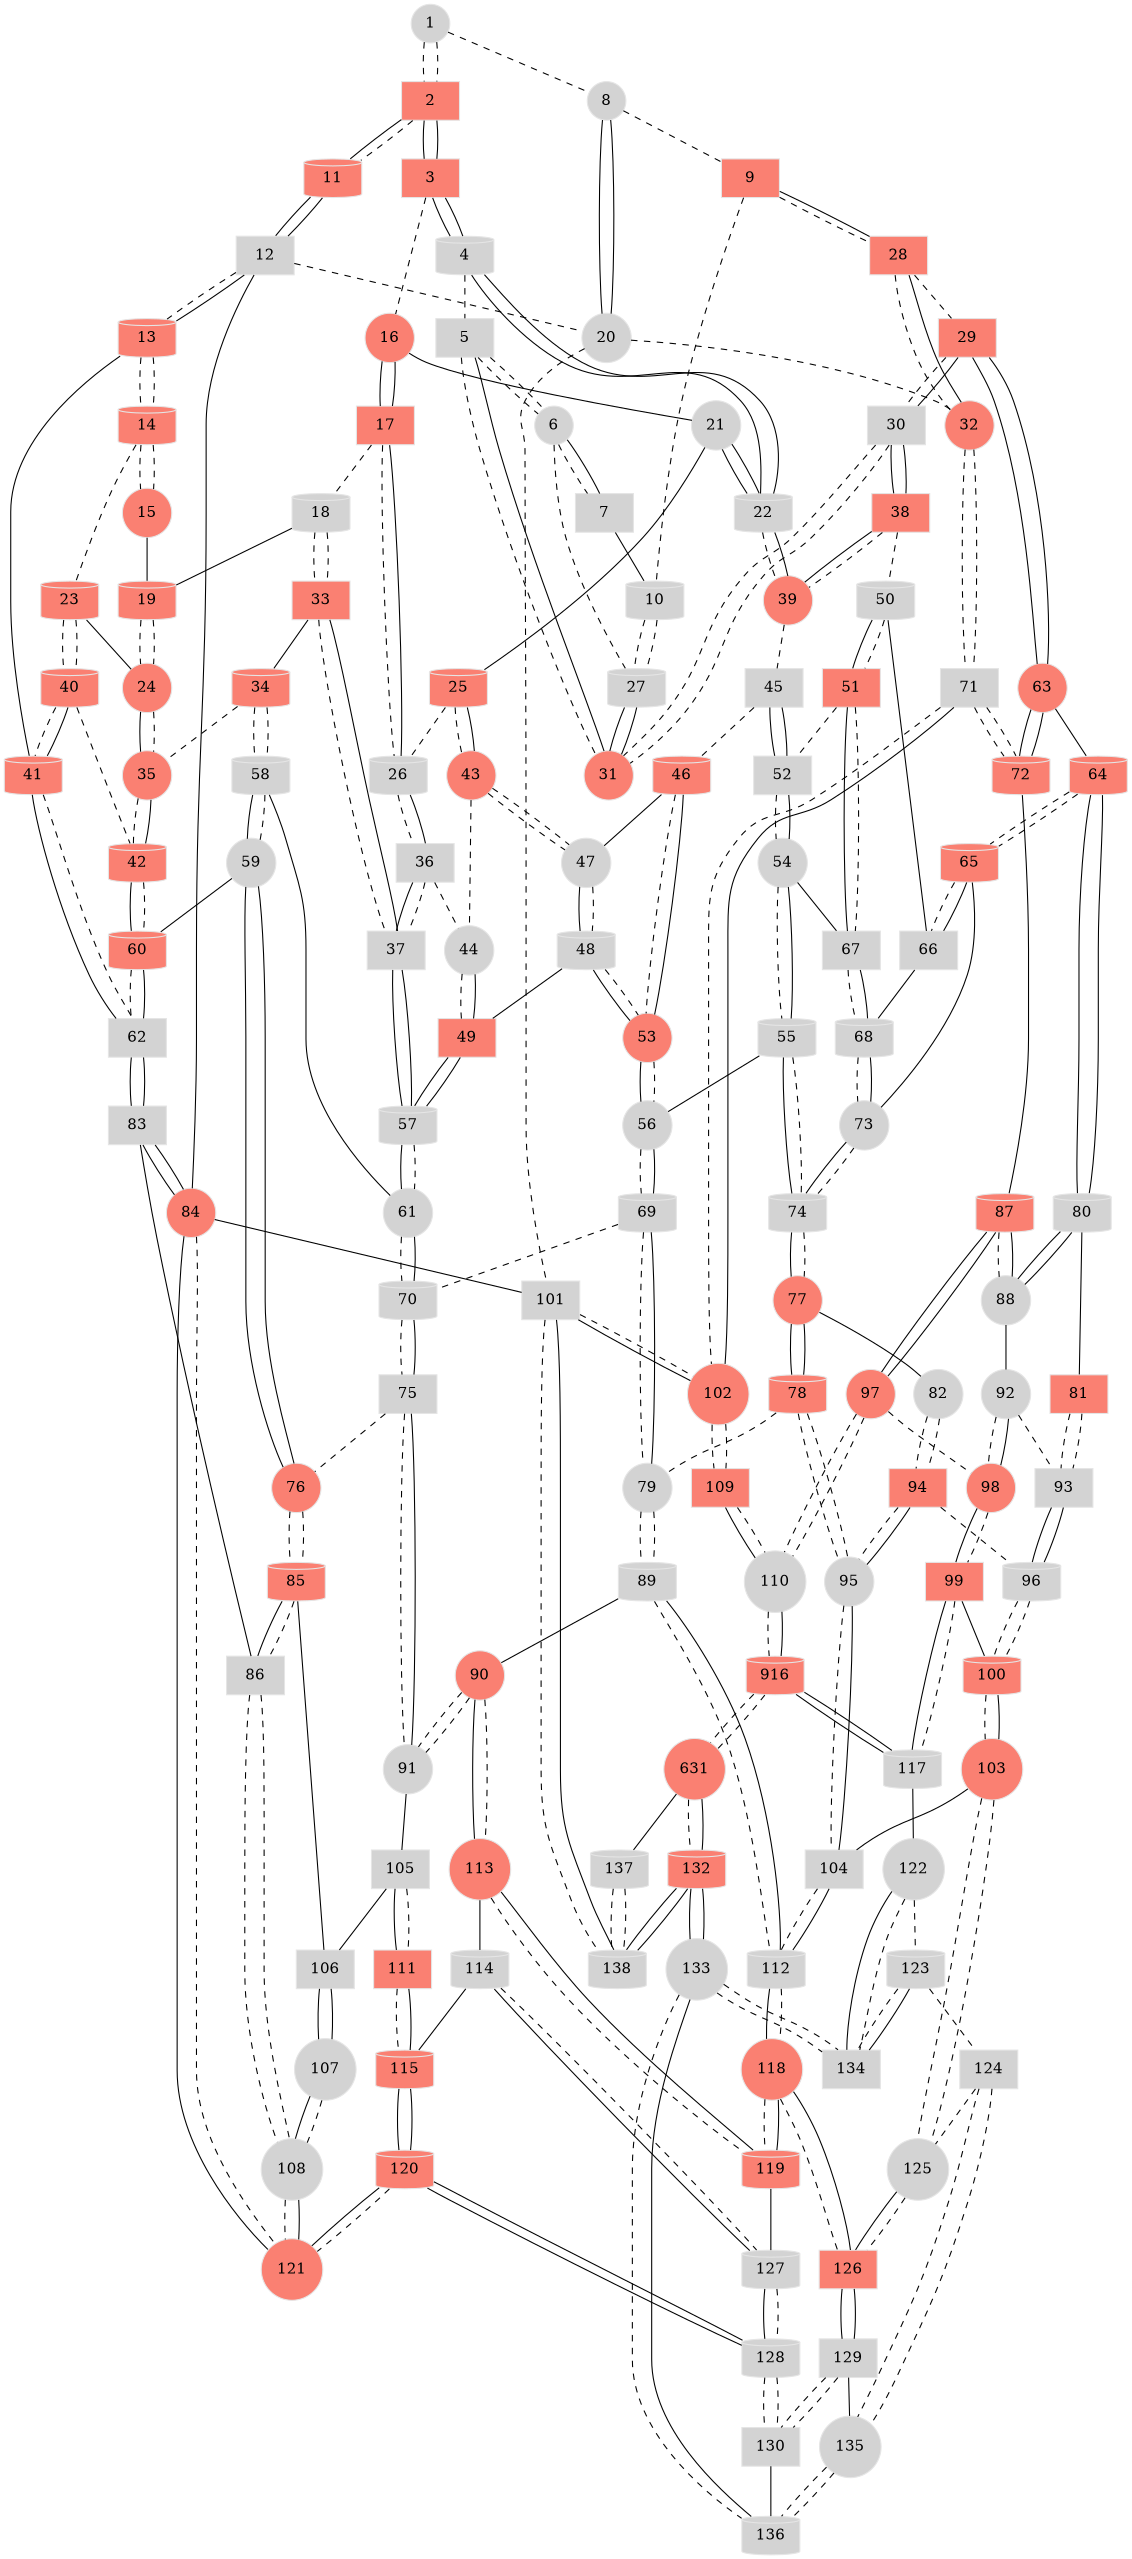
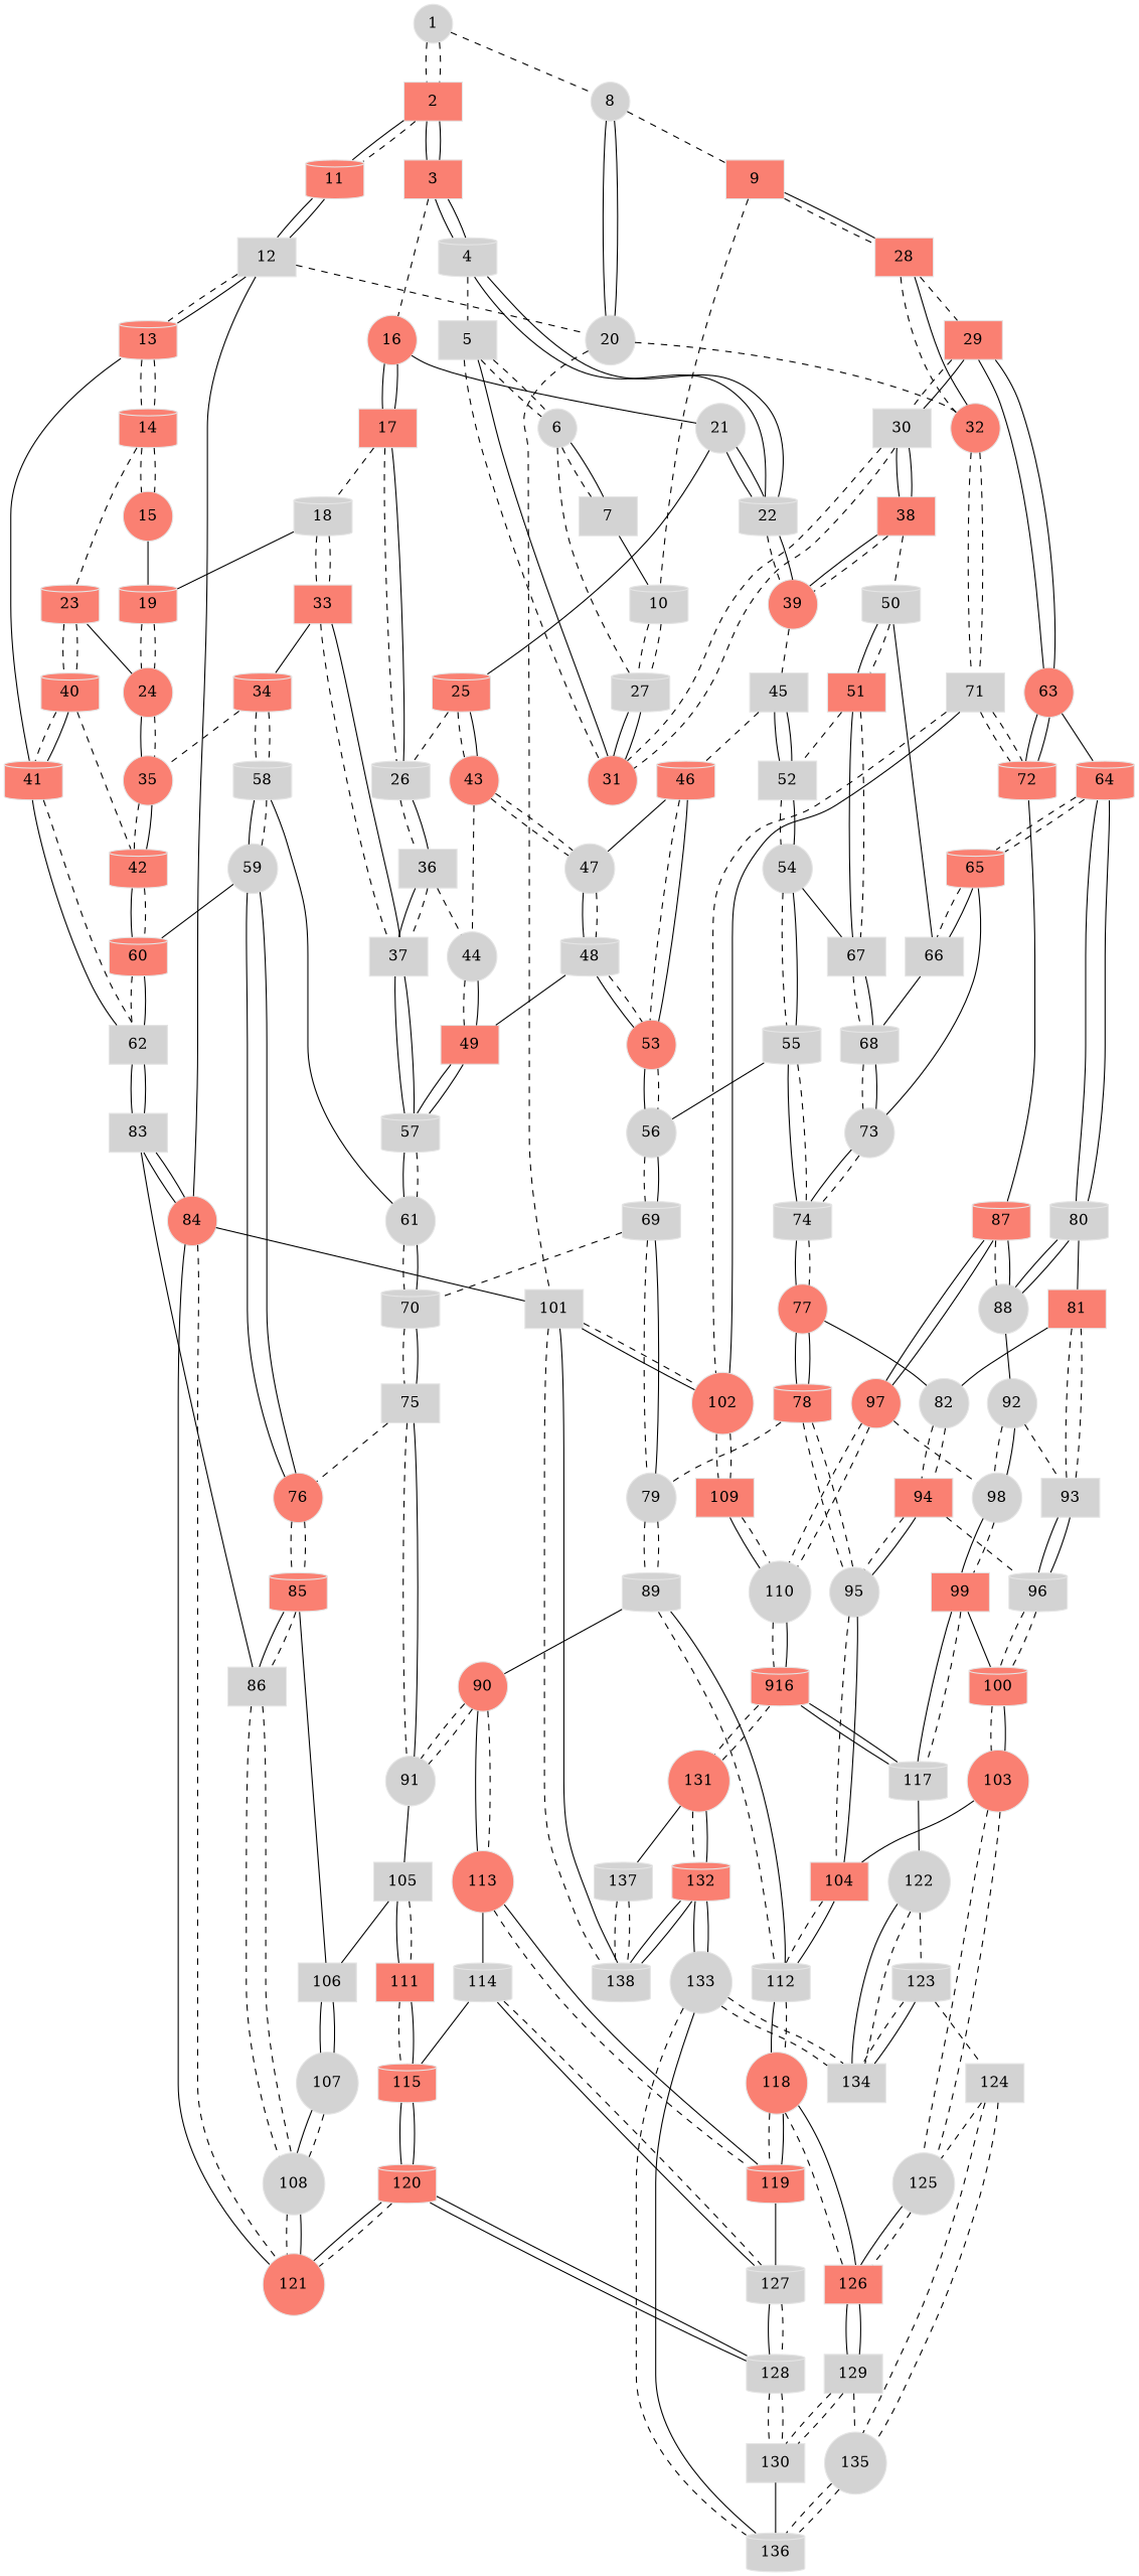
  graph {
    node [color=gray90 fillcolor=lightgrey shape=cylinder style=filled]
    edge [style=solid]
    1 [shape=circle]
    2 [fillcolor=salmon shape=box]
    8 [shape=circle]
    3 [fillcolor=salmon shape=box]
    11 [fillcolor=salmon]
    9 [fillcolor=salmon shape=box]
    20 [shape=circle]
    4
    16 [fillcolor=salmon shape=circle]
    12 [shape=box]
    5 [shape=box]
    22
    17 [fillcolor=salmon shape=box]
    21 [shape=circle]
    6 [shape=circle]
    31 [fillcolor=salmon shape=circle]
    39 [fillcolor=salmon shape=circle]
    7 [shape=box]
    27
    10
    28 [fillcolor=salmon shape=box]
    32 [fillcolor=salmon shape=circle]
    101 [shape=box]
    29 [fillcolor=salmon shape=box]
    13 [fillcolor=salmon]
    84 [fillcolor=salmon shape=circle]
    14 [fillcolor=salmon]
    41 [fillcolor=salmon]
    121 [fillcolor=salmon shape=circle]
    15 [fillcolor=salmon shape=circle]
    23 [fillcolor=salmon]
    62 [shape=box]
    19 [fillcolor=salmon]
    24 [fillcolor=salmon shape=circle]
    40 [fillcolor=salmon]
    18
    26
    25 [fillcolor=salmon]
    33 [fillcolor=salmon shape=box]
    36 [shape=box]
    34 [fillcolor=salmon]
    37 [shape=box]
    35 [fillcolor=salmon shape=circle]
    71 [shape=box]
    102 [fillcolor=salmon shape=circle]
    138
    43 [fillcolor=salmon shape=circle]
    45 [shape=box]
    42 [fillcolor=salmon]
    44 [shape=circle]
    47 [shape=circle]
    30 [shape=box]
    63 [fillcolor=salmon shape=circle]
    38 [fillcolor=salmon shape=box]
    64 [fillcolor=salmon]
    72 [fillcolor=salmon]
    50
    58
    57
    61 [shape=circle]
    59 [shape=circle]
    60 [fillcolor=salmon]
    49 [fillcolor=salmon shape=box]
    51 [fillcolor=salmon shape=box]
    66 [shape=box]
    46 [fillcolor=salmon]
    52 [shape=box]
    83 [shape=box]
    48
    53 [fillcolor=salmon shape=circle]
    54 [shape=circle]
    56 [shape=circle]
    67 [shape=box]
    68
    55
    69
    74
    77 [fillcolor=salmon shape=circle]
    70
    79 [shape=circle]
    76 [fillcolor=salmon shape=circle]
    85 [fillcolor=salmon]
    75 [shape=box]
    86 [shape=box]
    65 [fillcolor=salmon]
    80
    87 [fillcolor=salmon]
    73 [shape=circle]
    81 [fillcolor=salmon shape=box]
    88 [shape=circle]
    89
    91 [shape=circle]
    109 [fillcolor=salmon shape=box]
    97 [fillcolor=salmon shape=circle]
    78 [fillcolor=salmon]
    82 [shape=circle]
    105 [shape=box]
    106 [shape=box]
    95 [shape=circle]
    94 [fillcolor=salmon shape=box]
-   104 [shape=box]
+   104 [fillcolor=salmon shape=box]
    90 [fillcolor=salmon shape=circle]
    112
    93 [shape=box]
    92 [shape=circle]
    96
    108 [shape=circle]
    107 [shape=circle]
-   98 [fillcolor=salmon shape=circle]
+   98 [shape=circle]
    110 [shape=circle]
    113 [fillcolor=salmon shape=circle]
    118 [fillcolor=salmon shape=circle]
    114
    119 [fillcolor=salmon]
    111 [fillcolor=salmon shape=box]
    99 [fillcolor=salmon shape=box]
    100 [fillcolor=salmon]
    103 [fillcolor=salmon shape=circle]
    n119 [fillcolor=salmon label=916]
    117
    122 [shape=circle]
    125 [shape=circle]
    126 [fillcolor=salmon shape=box]
    115 [fillcolor=salmon]
-   131 [fillcolor=salmon shape=circle label=631]
+   131 [fillcolor=salmon shape=circle]
    120 [fillcolor=salmon]
    127
    128
    132 [fillcolor=salmon]
    137
    123
    134 [shape=box]
    129 [shape=box]
    130 [shape=box]
    124 [shape=box]
    135 [shape=circle]
    136
    133 [shape=circle]
    1 -- 2 [style=dashed]
    1 -- 2 [style=dashed]
    1 -- 8 [style=dashed]
    2 -- 3
    2 -- 3
    2 -- 11
    2 -- 11 [style=dashed]
    8 -- 9 [style=dashed]
    8 -- 20
    8 -- 20
    3 -- 4
    3 -- 4
    3 -- 16 [style=dashed]
    11 -- 12
    11 -- 12
    9 -- 10 [style=dashed]
    9 -- 28 [style=dashed]
    9 -- 28
    20 -- 32 [style=dashed]
    20 -- 101 [style=dashed]
    4 -- 5 [style=dashed]
    4 -- 22
    4 -- 22
    16 -- 17
    16 -- 17
    16 -- 21
    12 -- 20 [style=dashed]
    12 -- 13 [style=dashed]
    12 -- 13
    12 -- 84
    5 -- 6 [style=dashed]
    5 -- 6 [style=dashed]
    5 -- 31 [style=dashed]
    5 -- 31
    22 -- 39 [style=dashed]
    22 -- 39
    17 -- 18 [style=dashed]
    17 -- 26 [style=dashed]
    17 -- 26
    21 -- 22
    21 -- 22
    21 -- 25
    6 -- 7 [style=dashed]
    6 -- 7
    6 -- 27 [style=dashed]
    39 -- 45 [style=dashed]
    7 -- 10
    27 -- 31
    27 -- 31
    10 -- 27 [style=dashed]
    10 -- 27 [style=dashed]
    28 -- 32 [style=dashed]
    28 -- 32
    28 -- 29 [style=dashed]
    32 -- 71 [style=dashed]
    32 -- 71 [style=dashed]
    101 -- 102
    101 -- 102 [style=dashed]
    101 -- 138 [style=dashed]
    101 -- 138
    29 -- 30 [style=dashed]
    29 -- 30
    29 -- 63
    29 -- 63
    13 -- 14 [style=dashed]
    13 -- 14 [style=dashed]
    13 -- 41
    84 -- 101
    84 -- 121
    84 -- 121 [style=dashed]
    14 -- 15 [style=dashed]
    14 -- 15 [style=dashed]
    14 -- 23 [style=dashed]
    41 -- 62
    41 -- 62 [style=dashed]
    15 -- 19
    23 -- 24
    23 -- 40 [style=dashed]
    23 -- 40 [style=dashed]
    62 -- 83
    62 -- 83
    19 -- 24 [style=dashed]
    19 -- 24 [style=dashed]
    24 -- 35
    24 -- 35 [style=dashed]
    40 -- 41 [style=dashed]
    40 -- 41
    40 -- 42 [style=dashed]
    18 -- 19
    18 -- 33 [style=dashed]
    18 -- 33 [style=dashed]
    26 -- 36 [style=dashed]
    26 -- 36
    25 -- 26 [style=dashed]
    25 -- 43 [style=dashed]
    25 -- 43
    33 -- 34
    33 -- 37 [style=dashed]
    33 -- 37
    36 -- 37
    36 -- 37 [style=dashed]
    36 -- 44 [style=dashed]
    34 -- 35 [style=dashed]
    34 -- 58 [style=dashed]
    34 -- 58 [style=dashed]
    37 -- 57
    37 -- 57
    35 -- 42 [style=dashed]
    35 -- 42
    71 -- 102 [style=dashed]
    71 -- 102
    71 -- 72 [style=dashed]
    71 -- 72 [style=dashed]
    102 -- 109 [style=dashed]
    102 -- 109 [style=dashed]
    43 -- 44 [style=dashed]
    43 -- 47 [style=dashed]
    43 -- 47 [style=dashed]
    45 -- 46 [style=dashed]
    45 -- 52
    45 -- 52
    42 -- 60
    42 -- 60 [style=dashed]
    44 -- 49 [style=dashed]
    44 -- 49
    47 -- 48
    47 -- 48 [style=dashed]
    30 -- 31 [style=dashed]
    30 -- 31 [style=dashed]
    30 -- 38
    30 -- 38
    63 -- 64
    63 -- 72
    63 -- 72
    38 -- 39
    38 -- 39 [style=dashed]
    38 -- 50 [style=dashed]
    64 -- 65 [style=dashed]
    64 -- 65 [style=dashed]
    64 -- 80
    64 -- 80
    72 -- 87
    50 -- 51
    50 -- 51 [style=dashed]
    50 -- 66
    58 -- 61
    58 -- 59
    58 -- 59 [style=dashed]
    57 -- 61
    57 -- 61 [style=dashed]
    61 -- 70 [style=dashed]
    61 -- 70
    59 -- 60
    59 -- 76
    59 -- 76
    60 -- 62 [style=dashed]
    60 -- 62
    49 -- 57
    49 -- 57
    51 -- 52 [style=dashed]
    51 -- 67
    51 -- 67 [style=dashed]
    66 -- 68
    46 -- 47
    46 -- 53 [style=dashed]
    46 -- 53
    52 -- 54 [style=dashed]
    52 -- 54
    83 -- 84
    83 -- 84
    83 -- 86
    48 -- 49
    48 -- 53
    48 -- 53 [style=dashed]
    53 -- 56
    53 -- 56 [style=dashed]
    54 -- 67
    54 -- 55 [style=dashed]
    54 -- 55
    56 -- 69 [style=dashed]
    56 -- 69
    67 -- 68 [style=dashed]
    67 -- 68
    68 -- 73 [style=dashed]
    68 -- 73
    55 -- 56
    55 -- 74
    55 -- 74 [style=dashed]
    69 -- 70 [style=dashed]
    69 -- 79 [style=dashed]
    69 -- 79
    74 -- 77
    74 -- 77 [style=dashed]
    77 -- 78
    77 -- 78
    77 -- 82
    70 -- 75 [style=dashed]
    70 -- 75
    79 -- 89 [style=dashed]
    79 -- 89 [style=dashed]
    76 -- 85 [style=dashed]
    76 -- 85 [style=dashed]
    85 -- 86
    85 -- 86 [style=dashed]
    85 -- 106
    75 -- 76 [style=dashed]
    75 -- 91 [style=dashed]
    75 -- 91
    86 -- 108 [style=dashed]
    86 -- 108 [style=dashed]
    65 -- 66 [style=dashed]
    65 -- 66
    65 -- 73
    80 -- 81
    80 -- 88
    80 -- 88
    87 -- 88 [style=dashed]
    87 -- 88
    87 -- 97
    87 -- 97
    73 -- 74
    73 -- 74 [style=dashed]
+   81 -- 82
    81 -- 93 [style=dashed]
    81 -- 93 [style=dashed]
    88 -- 92
    89 -- 90
    89 -- 112 [style=dashed]
    89 -- 112
    91 -- 105
    109 -- 110
    109 -- 110 [style=dashed]
    97 -- 98 [style=dashed]
    97 -- 110 [style=dashed]
    97 -- 110 [style=dashed]
    78 -- 79 [style=dashed]
    78 -- 95 [style=dashed]
    78 -- 95 [style=dashed]
    82 -- 94 [style=dashed]
    82 -- 94 [style=dashed]
    105 -- 106
    105 -- 111
    105 -- 111 [style=dashed]
    106 -- 107
    106 -- 107
    95 -- 104 [style=dashed]
    95 -- 104
    94 -- 95 [style=dashed]
    94 -- 95
    94 -- 96 [style=dashed]
    104 -- 112 [style=dashed]
    104 -- 112
    90 -- 91 [style=dashed]
    90 -- 91 [style=dashed]
    90 -- 113
    90 -- 113 [style=dashed]
    112 -- 118
    112 -- 118 [style=dashed]
    93 -- 96
    93 -- 96
    92 -- 93 [style=dashed]
    92 -- 98 [style=dashed]
    92 -- 98
    96 -- 100 [style=dashed]
    96 -- 100 [style=dashed]
    108 -- 121 [style=dashed]
    108 -- 121
    107 -- 108
    107 -- 108 [style=dashed]
    98 -- 99
    98 -- 99 [style=dashed]
    110 -- n119 [style=dashed]
    110 -- n119
    113 -- 114
    113 -- 119 [style=dashed]
    113 -- 119
    118 -- 119 [style=dashed]
    118 -- 119
    118 -- 126 [style=dashed]
    118 -- 126
    114 -- 115
    114 -- 127
    114 -- 127 [style=dashed]
    119 -- 127
    111 -- 115 [style=dashed]
    111 -- 115
    99 -- 100
    99 -- 117
    99 -- 117 [style=dashed]
    100 -- 103 [style=dashed]
    100 -- 103
    103 -- 104
    103 -- 125 [style=dashed]
    103 -- 125 [style=dashed]
    n119 -- 117
    n119 -- 117
    n119 -- 131 [style=dashed]
    n119 -- 131 [style=dashed]
    117 -- 122
    122 -- 123 [style=dashed]
    122 -- 134
    122 -- 134 [style=dashed]
    125 -- 126
    125 -- 126 [style=dashed]
    126 -- 129
    126 -- 129
    115 -- 120
    115 -- 120
    131 -- 132 [style=dashed]
    131 -- 132
    131 -- 137
    120 -- 121
    120 -- 121 [style=dashed]
    120 -- 128
    120 -- 128
    127 -- 128
    127 -- 128 [style=dashed]
    128 -- 130 [style=dashed]
    128 -- 130 [style=dashed]
    132 -- 138
    132 -- 138
    132 -- 133
    132 -- 133
    137 -- 138 [style=dashed]
    137 -- 138 [style=dashed]
    123 -- 134 [style=dashed]
    123 -- 134
    123 -- 124 [style=dashed]
    129 -- 130 [style=dashed]
    129 -- 130 [style=dashed]
-   129 -- 135
+   129 -- 135 [style=dashed]
    130 -- 136
    124 -- 125 [style=dashed]
    124 -- 135 [style=dashed]
    124 -- 135 [style=dashed]
    135 -- 136 [style=dashed]
    135 -- 136 [style=dashed]
    133 -- 134 [style=dashed]
    133 -- 134 [style=dashed]
    133 -- 136 [style=dashed]
    133 -- 136
  }
